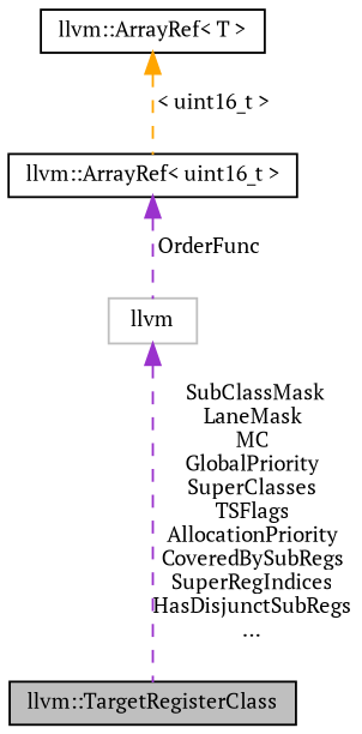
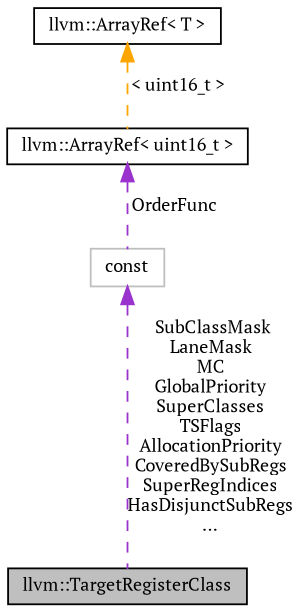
  digraph {
    fontname="PT Serif"
    node [color=black fontname="PT Serif" fontsize=10 shape=record]
    edge [color=darkorchid3 dir=back fontname="PT Serif" fontsize=10 labelfontname=Helvetica labelfontsize=10 style=dashed]
    n1 [fillcolor=grey75 fontcolor=black height=0.2 label="llvm::TargetRegisterClass" style=filled width=0.4]
    n2 [height=0.2 label="llvm::ArrayRef\< uint16_t \>" width=0.4]
-   n3 [color=grey75 height=0.2 label=llvm width=0.4]
+   n3 [color=grey75 height=0.2 label=const width=0.4]
    n4 [height=0.2 label="llvm::ArrayRef\< T \>" width=0.4]
    n2 -> n3 [label=" OrderFunc"]
    n3 -> n1 [label=" SubClassMask\nLaneMask\nMC\nGlobalPriority\nSuperClasses\nTSFlags\nAllocationPriority\nCoveredBySubRegs\nSuperRegIndices\nHasDisjunctSubRegs\n..."]
    n4 -> n2 [color=orange label=" \< uint16_t \>"]
  }
